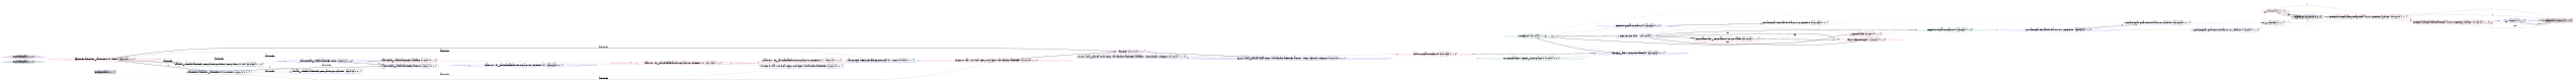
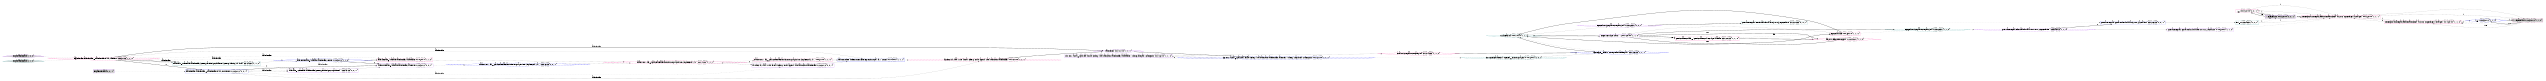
  digraph {
    rankdir=LR
    node [color=deeppink fillcolor=white shape=folder style=filled]
    edge [style=dashed]
    n1 [label="i += 1@@@31@@@['0', '0', '1']"]
    n2 [label="TestHelpers.assertEqualsSafe(entriesTable.schema().asStruct(),expected.get(i),actual.get(i))@@@32@@@['1', '1', '1']"]
    n3 [color=purple fillcolor=lightgray label="i < expected.size()@@@30@@@['0', '0', '1']"]
    n4 [fillcolor=lightgray label="i < expected.size()@@@32@@@['1', '1', '0']"]
    n5 [label="TestHelpers.assertEqualsSafe(filesTable.schema().asStruct(),expected.get(i),actual.get(i))@@@34@@@['1', '1', '0']"]
    n6 [label="actual.sort(Comparator.comparing(null))@@@14@@@['1', '1', '0']" shape=diamond]
    n7 [color=blue label="InputFile in = table.io().newInputFile(manifest.path())@@@15@@@['1', '1', '1']" shape=diamond]
    n8 [color=teal label="rows.forEach(null)@@@17@@@['1', '1', '1']" shape=diamond]
    n9 [color=blue label="Table entriesTable = loadTable(tableIdentifier,\"entries\")@@@5@@@['1', '1', '0']" shape=diamond]
    n10 [label="Table filesTable = loadTable(tableIdentifier,\"all_data_files\")@@@6@@@['1', '1', '0']"]
    n11 [color=purple label="Table entriesTable = loadTable(tableIdentifier,\"all_entries\")@@@5@@@['0', '0', '1']"]
    n12 [label="Dataset<Row> df2 = spark.createDataFrame(Lists.newArrayList(new SimpleRecord(1,\"b\")),)@@@7@@@['1', '1', '1']" shape=diamond]
    n13 [color=blue label="Dataset<Row> df1 = spark.createDataFrame(Lists.newArrayList(new SimpleRecord(1,\"a\")),)@@@6@@@['0', '0', '1']" shape=diamond]
    n14 [color=blue label="TableIdentifier tableIdentifier = TableIdentifier.of(\"db\",\"entries_test\")@@@3@@@['0', '0', '1']"]
    n15 [label="df2.select(\"id\",\"data\").write().format(\"iceberg\").mode(\"append\").save(loadLocation(tableIdentifier))@@@10@@@['1', '1', '1']" shape=diamond]
    n16 [color=purple label="df1.select(\"id\",\"data\").write().format(\"iceberg\").mode(\"append\").save(loadLocation(tableIdentifier))@@@8@@@['0', '0', '1']"]
    n17 [color=purple label="Table table = createTable(tableIdentifier,SCHEMA,PartitionSpec.unpartitioned())@@@4@@@['0', '0', '1']"]
    n18 [color=purple label="table.refresh()@@@11@@@['1', '1', '1']" shape=diamond]
    n19 [color=blue label="table.newDelete().deleteFromRowFilter(Expressions.equal(\"id\",1)).commit()@@@9@@@['1', '1', '1']"]
    n20 [color=blue label="i += 1@@@33@@@['1', '1', '0']" shape=diamond]
    n21 [color=purple fillcolor=lightgray label="testAllDataFilesTable['1', '0', '0']" shape=diamond]
    n22 [label="TableIdentifier tableIdentifier = TableIdentifier.of(\"db\",\"files_test\")@@@3@@@['1', '1', '0']" shape=diamond]
    n23 [color=teal label="Table table = createTable(tableIdentifier,SCHEMA,PartitionSpec.builderFor(SCHEMA).identity(\"id\").build())@@@4@@@['1', '1', '0']"]
    n24 [color=teal label="Assert.assertEquals(\"Entries table should have 3 rows\",3,expected.size())@@@27@@@['0', '0', '1']"]
    n25 [color=blue label="Assert.assertEquals(\"Actual results should have 3 rows\",3,actual.size())@@@28@@@['0', '0', '1']"]
    n26 [color=teal label="int i = 0@@@29@@@['0', '0', '1']"]
    n27 [color=purple label="expected.sort(Comparator.comparing(null))@@@26@@@['0', '0', '1']" shape=diamond]
    n28 [color=blue label="List<Row> actual = spark.read().format(\"iceberg\").load(loadLocation(tableIdentifier,\"all_entries\")).orderBy(\"snapshot_id\").collectAsList()@@@12@@@['1', '1', '1']" shape=diamond]
    n29 [color=teal label="List<GenericData.Record> expected = Lists.newArrayList()@@@13@@@['0', '0', '1']" shape=diamond]
    n30 [color=purple label="List<Row> actual = spark.read().format(\"iceberg\").load(loadLocation(tableIdentifier,\"all_data_files\")).orderBy(\"file_path\").collectAsList()@@@13@@@['1', '1', '0']"]
    n31 [color=purple fillcolor=lightgray label="testAllEntriesTable['0', '0', '1']"]
    n32 [label="GenericData.Record file = (GenericData.Record)record.get(\"data_file\")@@@21@@@['1', '1', '0']"]
    n33 [label="expected.add(file)@@@23@@@['1', '1', '0']"]
    n34 [label="file.put(0,FileContent.DATA.id())@@@22@@@['1', '1', '0']" shape=diamond]
    n35 [color=purple label="(Integer)record.get(\"status\") < 2@@@20@@@['1', '1', '0']"]
    n36 [color=teal label="expected.sort(Comparator.comparing(null))@@@28@@@['1', '1', '0']" shape=diamond]
    n37 [label="Dataset<Row> df2 = spark.createDataFrame(Lists.newArrayList(new SimpleRecord(2,\"b\")),)@@@8@@@['1', '1', '0']"]
    n38 [color=purple label="Assert.assertEquals(\"Files table should have two rows\",2,expected.size())@@@29@@@['1', '1', '0']" shape=diamond]
    n39 [color=teal fillcolor=lightgray label="testAllDataFilesTable['0', '1', '0']" shape=diamond]
    n40 [color=purple label="Assert.assertEquals(\"Actual results should have two rows\",2,actual.size())@@@30@@@['1', '1', '0']"]
    n1 -> n2 [label=i]
    n1 -> n3 [label=i style=dotted]
    n1 -> n3 [style=bold]
    n2 -> n1
    n2 -> n4
    n2 -> n4 [label=i]
    n2 -> n5 [label=i]
    n3 -> n1 [label=true style=bold]
    n3 -> n2 [label=true style=dotted]
    n3 -> n2
    n4 -> n5 [style=dotted]
    n4 -> n5 [label=true]
    n4 -> n20 [label=true style=bold]
    n5 -> n2 [label=0]
    n5 -> n20
    n6 -> n7 [style=bold]
    n7 -> n8 [style=dotted]
    n8 -> n7 [style=bold]
    n8 -> n27
    n8 -> n35
    n9 -> n10 [style=bold]
    n9 -> n11 [label=0 style=bold]
    n10 -> n12
    n11 -> n13 [style=dotted]
    n12 -> n16
    n12 -> n37 [style=dotted]
    n13 -> n12
    n14 -> n11 [label=tableIdentifier style=bold]
    n14 -> n15 [label=tableIdentifier]
    n14 -> n16 [label=tableIdentifier style=dotted]
    n14 -> n17 [label=tableIdentifier]
    n14 -> n17 [style=dotted]
    n15 -> n18 [style=bold]
    n16 -> n19
    n17 -> n11
    n18 -> n28 [style=bold]
    n19 -> n15 [style=dotted]
    n20 -> n4 [label=i style=bold]
    n20 -> n4 [style=dotted]
    n20 -> n5 [label=i style=dotted]
    n21 -> n22 [style=dotted]
    n22 -> n9 [label=tableIdentifier style=dotted]
    n22 -> n10 [label=tableIdentifier style=dotted]
    n22 -> n14 [label=0 style=bold]
    n22 -> n18 [label=tableIdentifier style=bold]
    n22 -> n19 [label=tableIdentifier]
    n22 -> n23 [label=tableIdentifier style=bold]
    n22 -> n23
    n23 -> n9
    n23 -> n17 [label=0]
    n24 -> n25 [style=dotted]
    n25 -> n26
    n26 -> n2 [label=i]
    n26 -> n3 [style=dotted]
    n26 -> n3 [label=i style=dotted]
    n27 -> n24 [style=bold]
    n28 -> n29 [style=dotted]
    n28 -> n30
    n29 -> n7
    n30 -> n6
    n30 -> n28 [label=0 style=dotted]
    n31 -> n14 [style=dotted]
    n32 -> n33 [label=file style=dotted]
    n32 -> n34 [style=bold]
-   n33 -> n8 [style=dotted]
+   n33 -> n8 [style=bold]
    n33 -> n35
    n33 -> n36 [style=dotted]
    n34 -> n8 [style=bold]
    n35 -> n8 [style=bold]
    n35 -> n32 [label=true style=dotted]
    n35 -> n32 [style=bold]
    n35 -> n33 [label=true style=bold]
    n35 -> n34 [label=true style=bold]
    n35 -> n36 [style=bold]
    n36 -> n38
    n37 -> n12 [label=0]
    n37 -> n19
    n38 -> n25 [label=0 style=bold]
    n38 -> n40
    n39 -> n22 [style=dotted]
    n40 -> n2 [style=dotted]
  }
